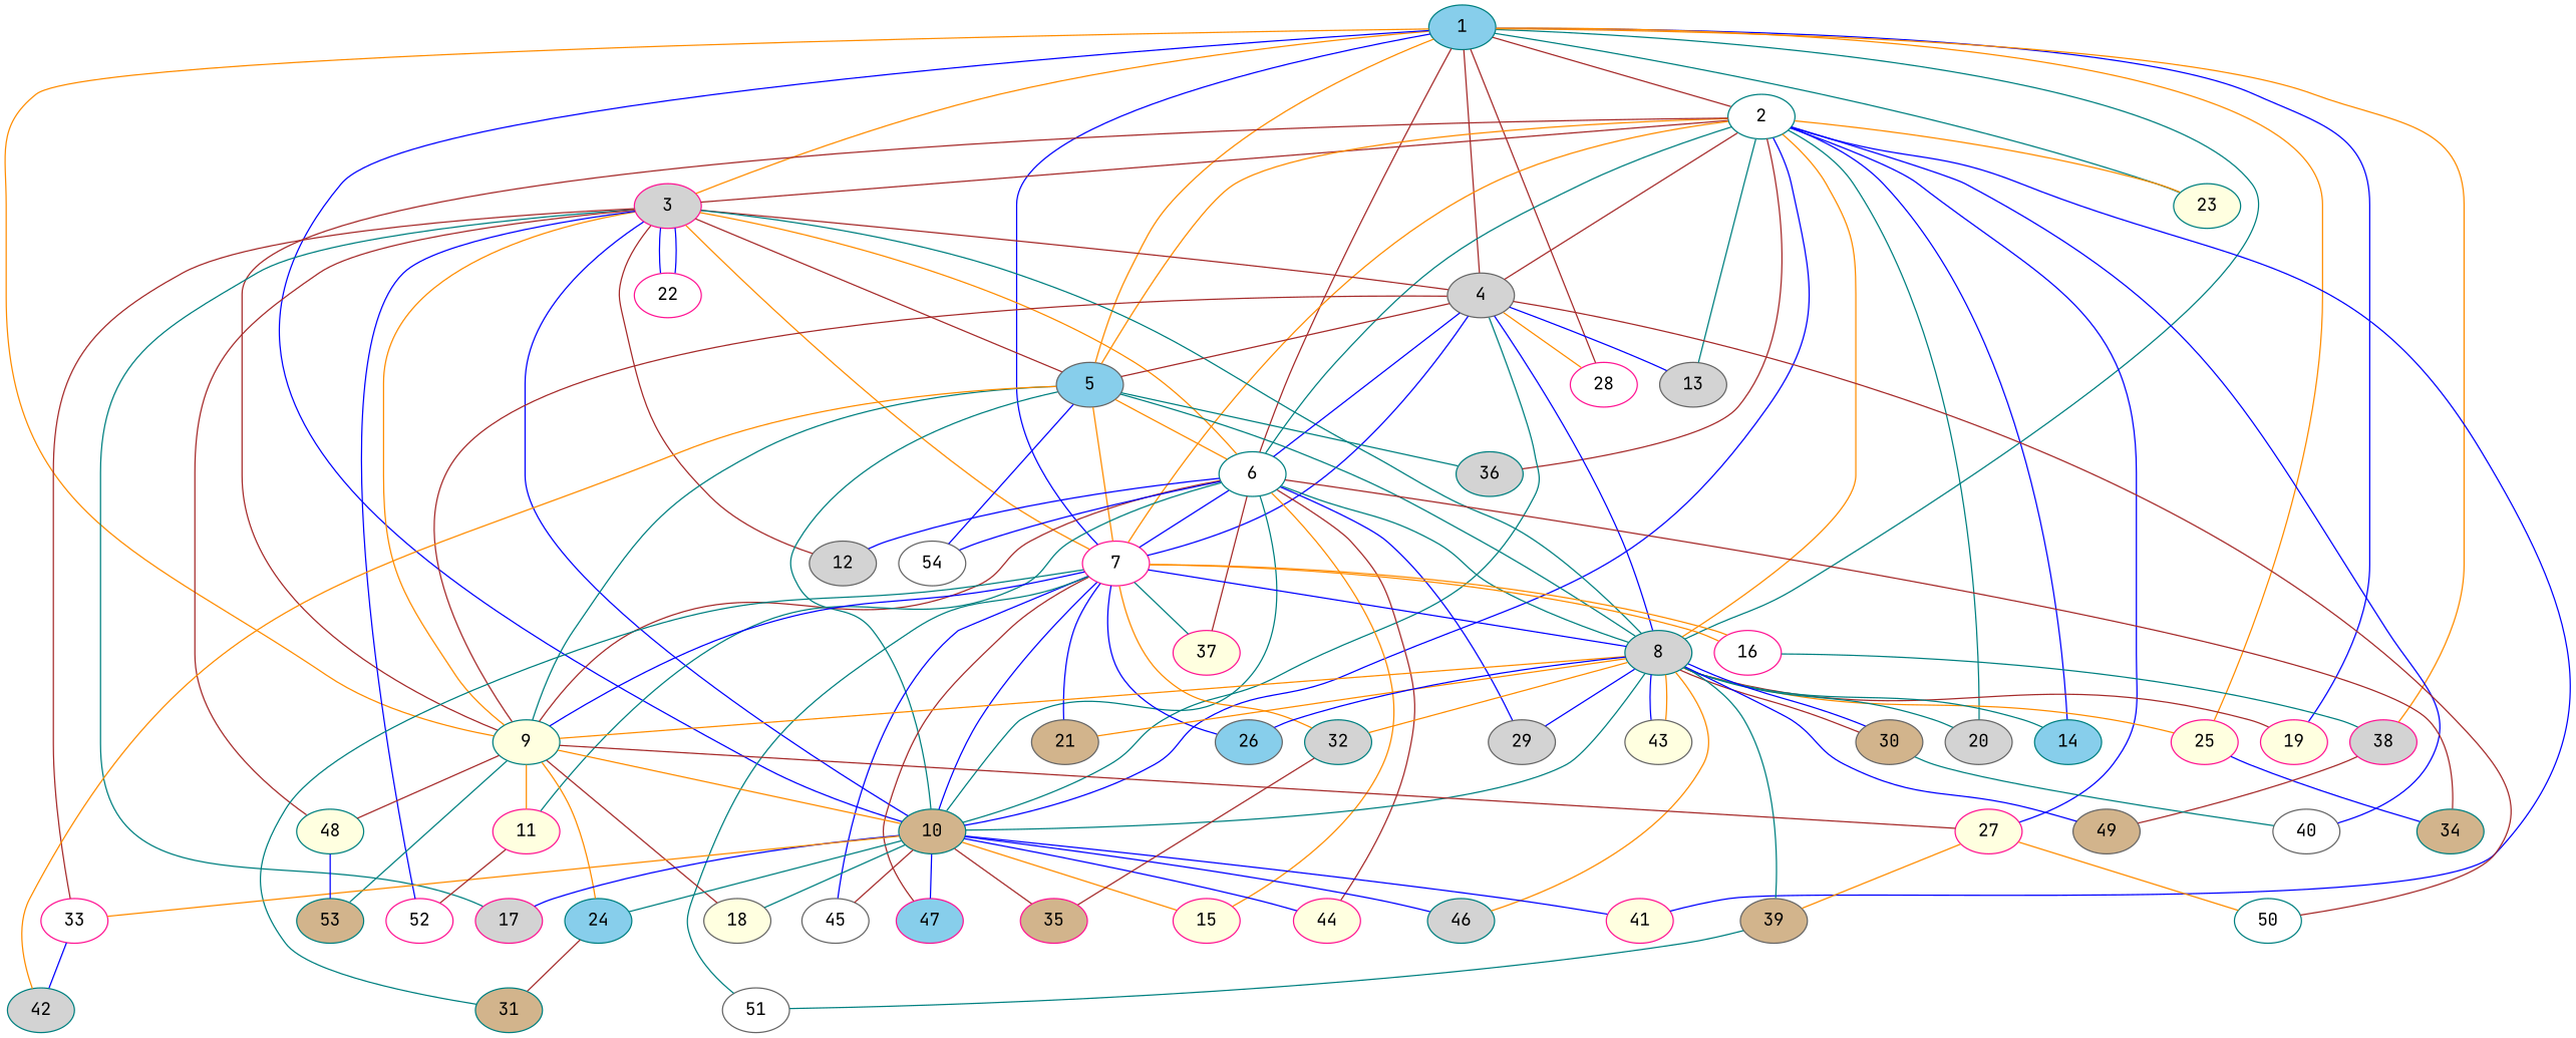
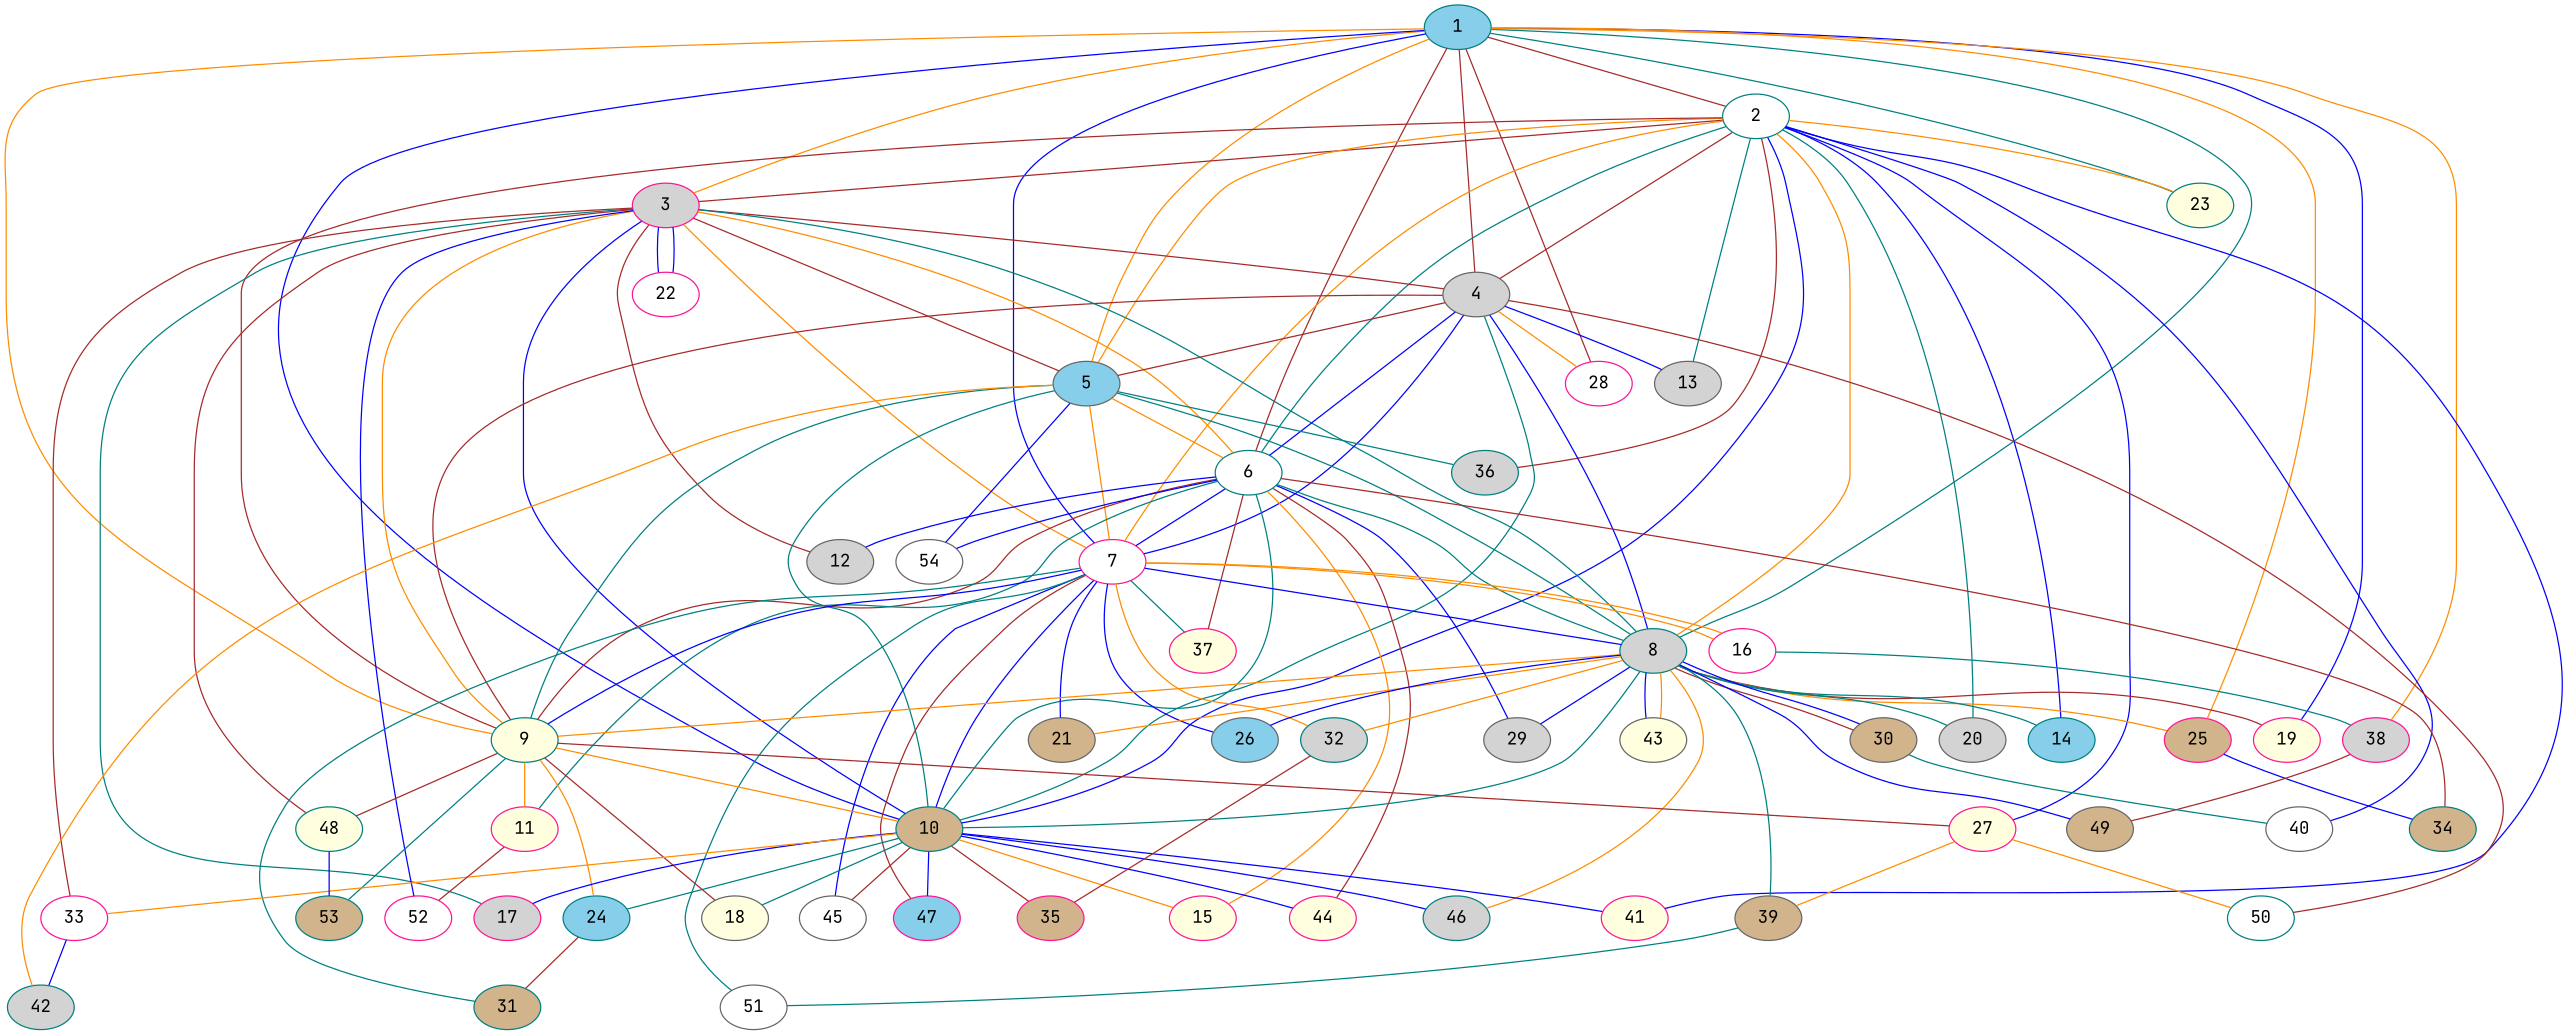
  graph {
    fontname="JetBrains Mono"
    node [color=deeppink fillcolor=white fontname="JetBrains Mono" style=filled]
    edge [color=blue fontname="JetBrains Mono"]
    1 [color=teal fillcolor=skyblue]
    2 [color=teal]
    3 [fillcolor=lightgrey]
    4 [color=gray40 fillcolor=lightgrey]
    5 [color=gray40 fillcolor=skyblue]
    6 [color=teal]
    7
    8 [color=teal fillcolor=lightgrey]
    9 [color=teal fillcolor=lightyellow]
    10 [color=teal fillcolor=tan]
    19 [fillcolor=lightyellow]
    23 [color=teal fillcolor=lightyellow]
-   25 [fillcolor=lightyellow]
+   25 [fillcolor=tan]
    28
    38 [fillcolor=lightgrey]
    13 [color=gray40 fillcolor=lightgrey]
    14 [color=teal fillcolor=skyblue]
    20 [color=gray40 fillcolor=lightgrey]
    27 [fillcolor=lightyellow]
    36 [color=teal fillcolor=lightgrey]
    40 [color=gray40]
    41 [fillcolor=lightyellow]
    12 [color=gray40 fillcolor=lightgrey]
    17 [fillcolor=lightgrey]
    22
    33
    48 [color=teal fillcolor=lightyellow]
    52
    50 [color=teal]
    42 [color=teal fillcolor=lightgrey]
    54 [color=gray40]
    11 [fillcolor=lightyellow]
    15 [fillcolor=lightyellow]
    29 [color=gray40 fillcolor=lightgrey]
    34 [color=teal fillcolor=tan]
    37 [fillcolor=lightyellow]
    44 [fillcolor=lightyellow]
    16
    21 [color=gray40 fillcolor=tan]
    26 [color=gray40 fillcolor=skyblue]
    31 [color=teal fillcolor=tan]
    32 [color=teal fillcolor=lightgrey]
    45 [color=gray40]
    47 [fillcolor=skyblue]
    51 [color=gray40]
    30 [color=gray40 fillcolor=tan]
    39 [color=gray40 fillcolor=tan]
    43 [color=gray40 fillcolor=lightyellow]
    46 [color=teal fillcolor=lightgrey]
    49 [color=gray40 fillcolor=tan]
    18 [color=gray40 fillcolor=lightyellow]
    24 [color=teal fillcolor=skyblue]
    53 [color=teal fillcolor=tan]
    35 [fillcolor=tan]
    1 -- 2 [color=brown]
    1 -- 3 [color=darkorange]
    1 -- 4 [color=brown]
    1 -- 5 [color=darkorange]
    1 -- 6 [color=brown]
    1 -- 7
    1 -- 8 [color=teal]
    1 -- 9 [color=darkorange]
    1 -- 10
    1 -- 19
    1 -- 23 [color=teal]
    1 -- 25 [color=darkorange]
    1 -- 28 [color=brown]
    1 -- 38 [color=darkorange]
    2 -- 3 [color=brown]
    2 -- 4 [color=brown]
    2 -- 5 [color=darkorange]
    2 -- 6 [color=teal]
    2 -- 7 [color=darkorange]
    2 -- 8 [color=darkorange]
    2 -- 9 [color=brown]
    2 -- 10
    2 -- 23 [color=darkorange]
    2 -- 13 [color=teal]
    2 -- 14
    2 -- 20 [color=teal]
    2 -- 27
    2 -- 36 [color=brown]
    2 -- 40
    2 -- 41
    3 -- 4 [color=brown]
    3 -- 5 [color=brown]
    3 -- 6 [color=darkorange]
    3 -- 7 [color=darkorange]
    3 -- 8 [color=teal]
    3 -- 9 [color=darkorange]
    3 -- 10
    3 -- 12 [color=brown]
    3 -- 17 [color=teal]
    3 -- 22
    3 -- 22
    3 -- 33 [color=brown]
    3 -- 48 [color=brown]
    3 -- 52
    4 -- 5 [color=brown]
    4 -- 6
    4 -- 7
    4 -- 8
    4 -- 9 [color=brown]
    4 -- 10 [color=teal]
    4 -- 28 [color=darkorange]
    4 -- 13
    4 -- 50 [color=brown]
    5 -- 6 [color=darkorange]
    5 -- 7 [color=darkorange]
    5 -- 8 [color=teal]
    5 -- 9 [color=teal]
    5 -- 10 [color=teal]
    5 -- 36 [color=teal]
    5 -- 42 [color=darkorange]
    5 -- 54
    6 -- 7
    6 -- 8 [color=teal]
    6 -- 9 [color=brown]
    6 -- 10 [color=teal]
    6 -- 12
    6 -- 54
    6 -- 11 [color=teal]
    6 -- 15 [color=darkorange]
    6 -- 29
    6 -- 34 [color=brown]
    6 -- 37 [color=brown]
    6 -- 44 [color=brown]
    7 -- 8
    7 -- 9
    7 -- 10
    7 -- 37 [color=teal]
    7 -- 16 [color=darkorange]
    7 -- 16 [color=darkorange]
    7 -- 21
    7 -- 26
    7 -- 31 [color=teal]
    7 -- 32 [color=darkorange]
    7 -- 45
    7 -- 47 [color=brown]
    7 -- 51 [color=teal]
    8 -- 9 [color=darkorange]
    8 -- 10 [color=teal]
    8 -- 19 [color=brown]
    8 -- 25 [color=darkorange]
    8 -- 14 [color=teal]
    8 -- 20 [color=teal]
    8 -- 29
    8 -- 21 [color=darkorange]
    8 -- 26
    8 -- 32 [color=darkorange]
    8 -- 30 [color=brown]
    8 -- 30
    8 -- 39 [color=teal]
    8 -- 43
    8 -- 43 [color=darkorange]
    8 -- 46 [color=darkorange]
    8 -- 49
    9 -- 10 [color=darkorange]
    9 -- 27 [color=brown]
    9 -- 48 [color=brown]
    9 -- 11 [color=darkorange]
    9 -- 18 [color=brown]
    9 -- 24 [color=darkorange]
    9 -- 53 [color=teal]
    10 -- 41
    10 -- 17
    10 -- 33 [color=darkorange]
    10 -- 15 [color=darkorange]
    10 -- 44
    10 -- 45 [color=brown]
    10 -- 47
    10 -- 46
    10 -- 18 [color=teal]
    10 -- 24 [color=teal]
    10 -- 35 [color=brown]
    25 -- 34
    38 -- 49 [color=brown]
    27 -- 50 [color=darkorange]
    27 -- 39 [color=darkorange]
    33 -- 42
    48 -- 53
    11 -- 52 [color=brown]
    16 -- 38 [color=teal]
    32 -- 35 [color=brown]
    30 -- 40 [color=teal]
    39 -- 51 [color=teal]
    24 -- 31 [color=brown]
  }
